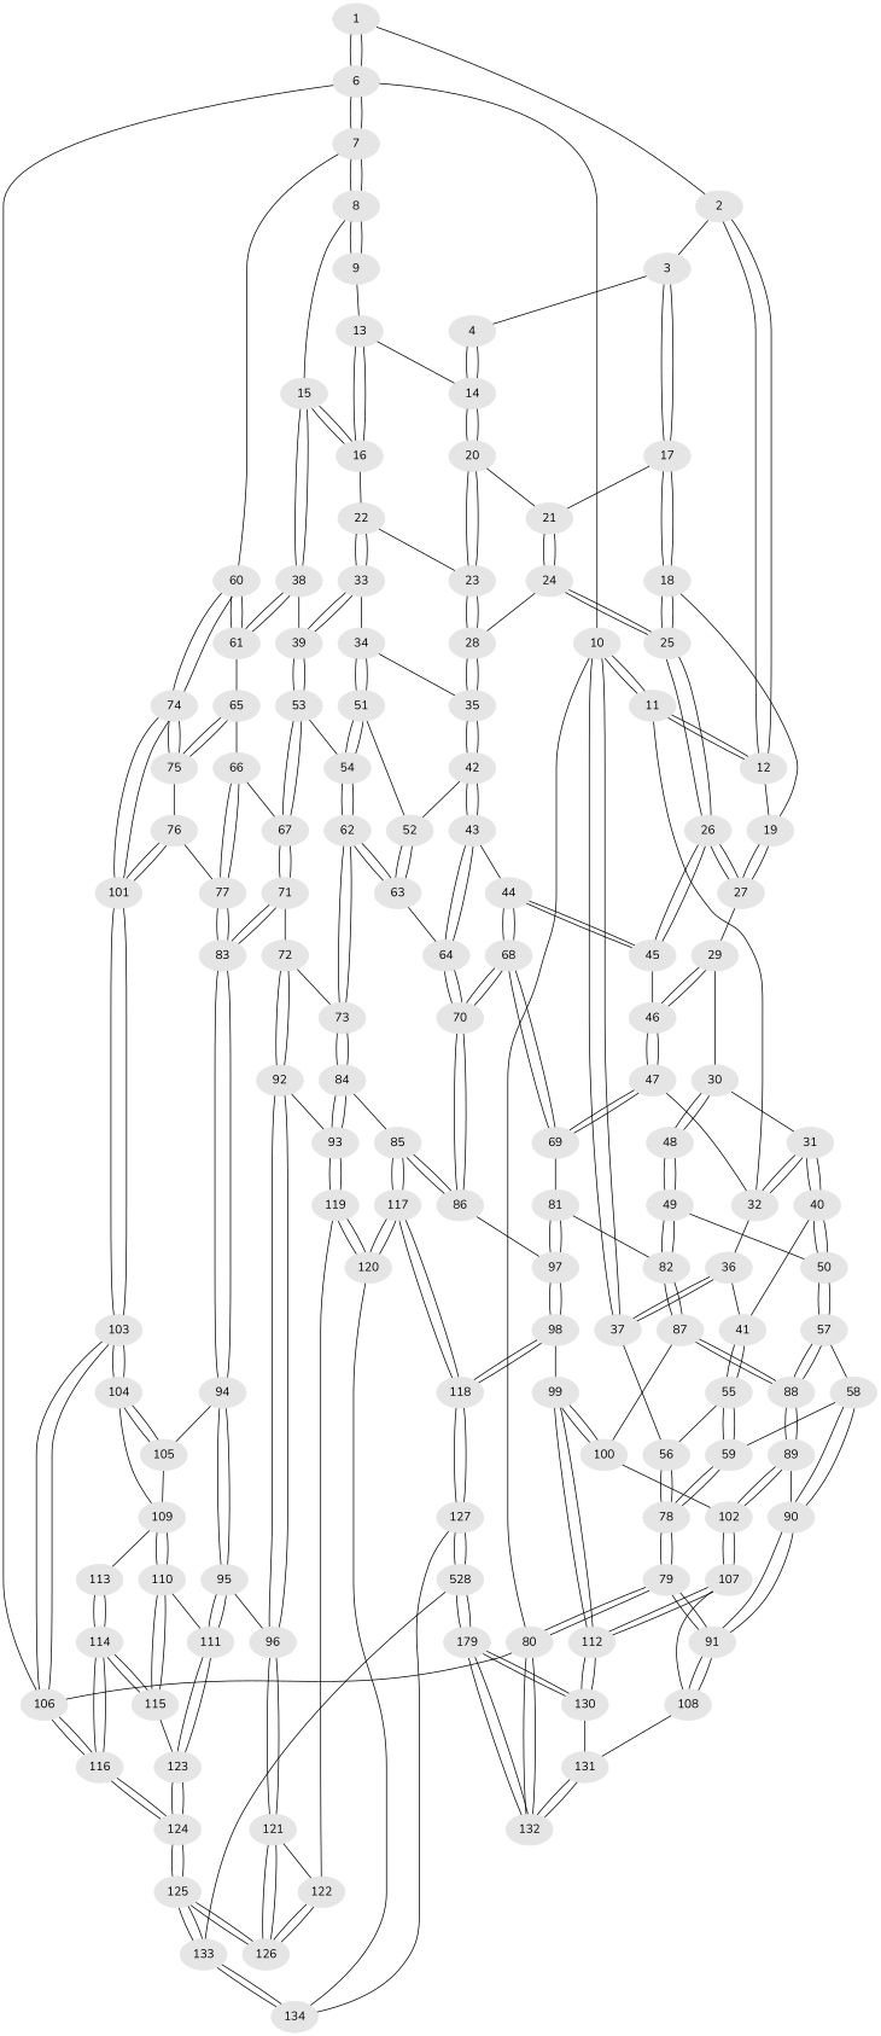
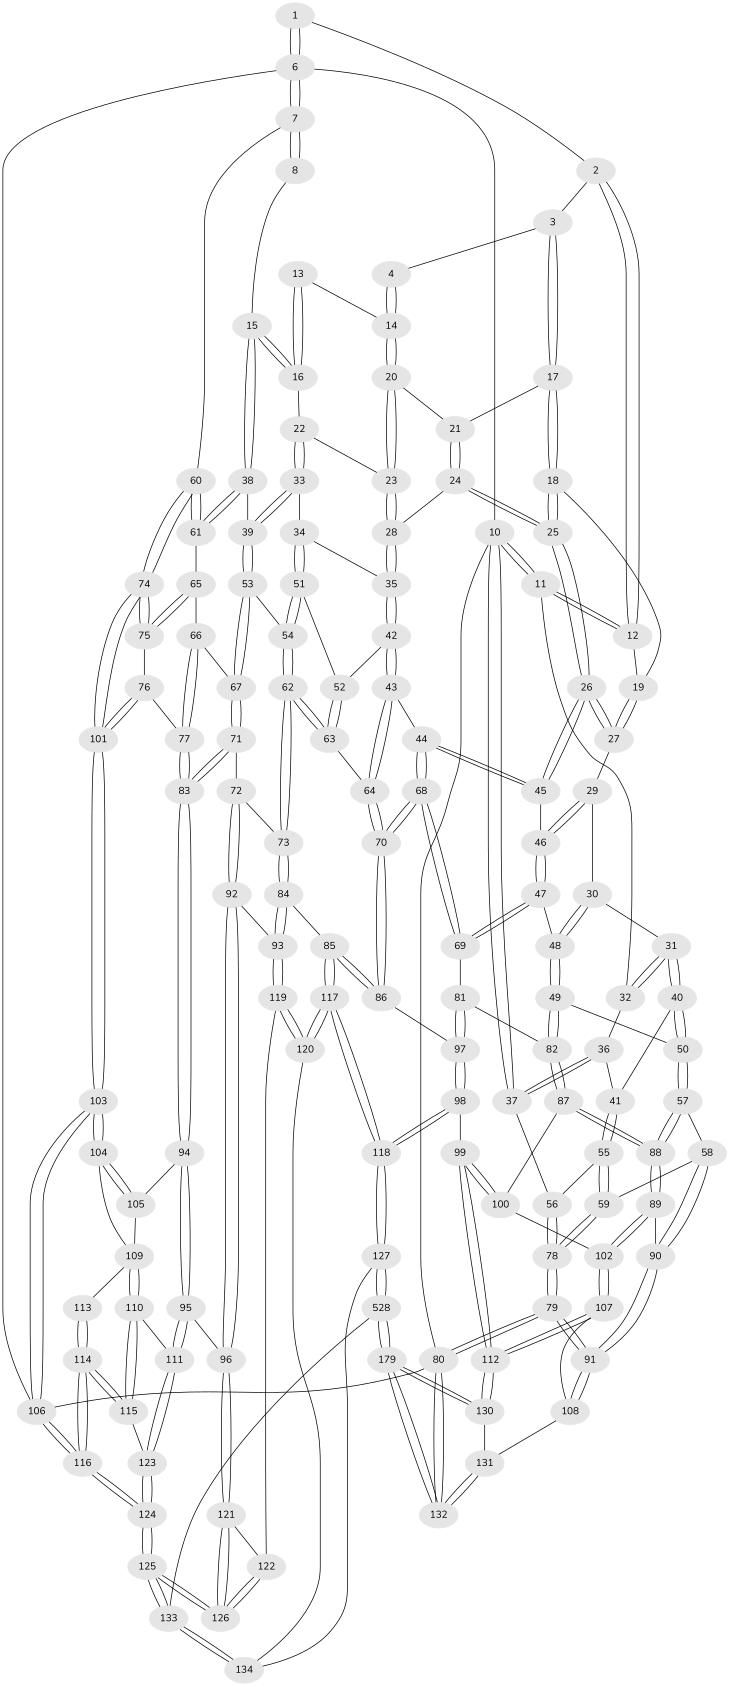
  graph {
    fontname=Nunito
    node [color=gray90 fontname=Nunito style=filled]
    edge [fontname=Nunito]
    1
    2
    6
    3
    12
    7
    10
    106
    4
    17
    19
    14
    18
    21
    20
-   9
    13
    8
    60
    11
    37
    80
    116
    15
    61
    74
    16
    38
    32
    56
    132
    36
    27
    22
    23
    39
    33
    25
    24
    26
    29
    28
    34
    35
    45
    46
    30
    42
    31
    48
    47
    40
    49
    41
    50
    51
    53
    52
    54
    43
    55
    78
    65
    67
    57
    59
    44
    64
    63
    68
    70
    69
    81
    82
    87
    58
    88
    62
    71
    73
    79
    90
    89
    91
    75
    101
    66
    84
    86
    77
    76
    83
    72
    97
    92
    94
    93
    96
    85
    103
    108
    98
    100
    95
    105
    117
    119
    118
    120
    102
    107
    131
    121
    122
    111
    109
    123
    126
    99
    112
    127
    130
    104
    113
    114
    110
    124
    115
    125
    134
    n131 [label=528]
    133
    n133 [label=179]
    1 -- 2
    1 -- 6
    1 -- 6
    2 -- 3
    2 -- 12
    2 -- 12
    6 -- 7
    6 -- 7
    6 -- 10
    6 -- 106
    3 -- 4
    3 -- 17
    3 -- 17
    12 -- 19
    7 -- 8
    7 -- 8
    7 -- 60
    10 -- 11
    10 -- 11
    10 -- 37
    10 -- 37
    10 -- 80
    106 -- 116
    106 -- 116
    4 -- 14
    4 -- 14
    17 -- 18
    17 -- 18
    17 -- 21
    19 -- 27
    19 -- 27
    14 -- 20
    14 -- 20
    18 -- 19
    18 -- 25
    18 -- 25
    21 -- 24
    21 -- 24
    20 -- 21
    20 -- 23
    20 -- 23
-   9 -- 13
    13 -- 14
    13 -- 16
    13 -- 16
-   8 -- 9
-   8 -- 9
    8 -- 15
    60 -- 61
    60 -- 61
    60 -- 74
    60 -- 74
    11 -- 12
    11 -- 12
    11 -- 32
    37 -- 56
    80 -- 106
    80 -- 132
    80 -- 132
    116 -- 124
    116 -- 124
    15 -- 16
    15 -- 16
    15 -- 38
    15 -- 38
    61 -- 65
    74 -- 75
    74 -- 75
    74 -- 101
    74 -- 101
    16 -- 22
    38 -- 61
    38 -- 61
    38 -- 39
    32 -- 36
    56 -- 78
    56 -- 78
    36 -- 37
    36 -- 37
    36 -- 41
    27 -- 29
    22 -- 23
    22 -- 33
    22 -- 33
    23 -- 28
    23 -- 28
    39 -- 53
    39 -- 53
    33 -- 39
    33 -- 39
    33 -- 34
    25 -- 26
    25 -- 26
    24 -- 25
    24 -- 25
    24 -- 28
    26 -- 27
    26 -- 27
    26 -- 45
    26 -- 45
    29 -- 46
    29 -- 46
    29 -- 30
    28 -- 35
    28 -- 35
    34 -- 35
    34 -- 51
    34 -- 51
    35 -- 42
    35 -- 42
    45 -- 46
    46 -- 47
    46 -- 47
    30 -- 31
    30 -- 48
    30 -- 48
    42 -- 52
    42 -- 43
    42 -- 43
    31 -- 32
    31 -- 32
    31 -- 40
    31 -- 40
    48 -- 49
    48 -- 49
-   47 -- 32
+   47 -- 48
    47 -- 69
    47 -- 69
    40 -- 41
    40 -- 50
    40 -- 50
    49 -- 50
    49 -- 82
    49 -- 82
    41 -- 55
    41 -- 55
    50 -- 57
    50 -- 57
    51 -- 52
    51 -- 54
    51 -- 54
    53 -- 54
    53 -- 67
    53 -- 67
    52 -- 63
    52 -- 63
    54 -- 62
    54 -- 62
    43 -- 44
    43 -- 64
    43 -- 64
    55 -- 56
    55 -- 59
    55 -- 59
    78 -- 79
    78 -- 79
    65 -- 75
    65 -- 75
    65 -- 66
    67 -- 71
    67 -- 71
    57 -- 58
    57 -- 88
    57 -- 88
    59 -- 78
    59 -- 78
    44 -- 45
    44 -- 45
    44 -- 68
    44 -- 68
    64 -- 70
    64 -- 70
    63 -- 64
    68 -- 70
    68 -- 70
    68 -- 69
    68 -- 69
    70 -- 86
    70 -- 86
    69 -- 81
    81 -- 82
    81 -- 97
    81 -- 97
    82 -- 87
    82 -- 87
    87 -- 88
    87 -- 88
    87 -- 100
    58 -- 59
    58 -- 90
    58 -- 90
    88 -- 89
    88 -- 89
    62 -- 63
    62 -- 63
    62 -- 73
    62 -- 73
    71 -- 83
    71 -- 83
    71 -- 72
    73 -- 84
    73 -- 84
    79 -- 80
    79 -- 80
    79 -- 91
    79 -- 91
    90 -- 91
    90 -- 91
    89 -- 90
    89 -- 102
    89 -- 102
    91 -- 108
    91 -- 108
    75 -- 76
    101 -- 103
    101 -- 103
    66 -- 67
    66 -- 77
    66 -- 77
    84 -- 93
    84 -- 93
    84 -- 85
    86 -- 97
    77 -- 83
    77 -- 83
    76 -- 101
    76 -- 101
    76 -- 77
    83 -- 94
    83 -- 94
    72 -- 73
    72 -- 92
    72 -- 92
    97 -- 98
    97 -- 98
    92 -- 93
    92 -- 96
    92 -- 96
    94 -- 95
    94 -- 95
    94 -- 105
    93 -- 119
    93 -- 119
    96 -- 121
    96 -- 121
    85 -- 86
    85 -- 86
    85 -- 117
    85 -- 117
    103 -- 106
    103 -- 106
    103 -- 104
    103 -- 104
    108 -- 131
    98 -- 118
    98 -- 118
    98 -- 99
    100 -- 102
    95 -- 96
    95 -- 111
    95 -- 111
    105 -- 109
    117 -- 118
    117 -- 118
    117 -- 120
    117 -- 120
    119 -- 120
    119 -- 120
    119 -- 122
    118 -- 127
    118 -- 127
    120 -- 134
    102 -- 107
    102 -- 107
    107 -- 108
    107 -- 112
    107 -- 112
    131 -- 132
    131 -- 132
    121 -- 122
    121 -- 126
    121 -- 126
    122 -- 126
    122 -- 126
    111 -- 123
    111 -- 123
    109 -- 113
    109 -- 110
    109 -- 110
    123 -- 124
    123 -- 124
    99 -- 100
    99 -- 100
    99 -- 112
    99 -- 112
    112 -- 130
    112 -- 130
    127 -- 134
    127 -- n131
    127 -- n131
    130 -- 131
    104 -- 105
    104 -- 105
    104 -- 109
    113 -- 114
    113 -- 114
    114 -- 116
    114 -- 116
    114 -- 115
    114 -- 115
    110 -- 111
    110 -- 115
    110 -- 115
    124 -- 125
    124 -- 125
    115 -- 123
    125 -- 126
    125 -- 126
    125 -- 133
    125 -- 133
    n131 -- 133
    n131 -- n133
    n131 -- n133
    133 -- 134
    133 -- 134
    n133 -- 132
    n133 -- 132
    n133 -- 130
    n133 -- 130
  }
